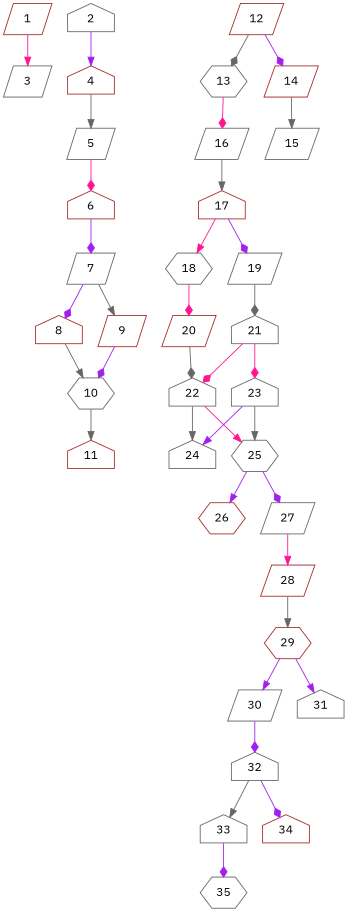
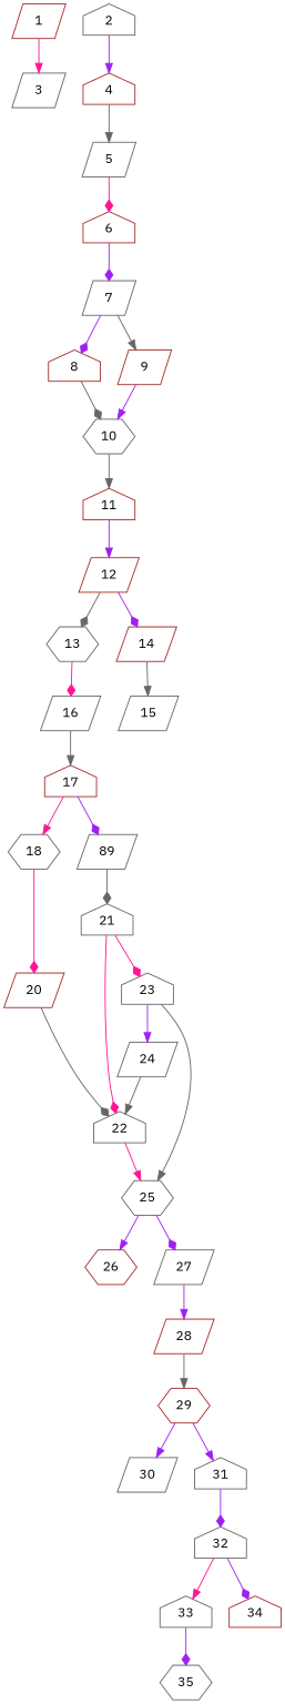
  digraph {
    fontname="IBM Plex Sans"
    node [alpha=0.08 color=gray40 fontname="IBM Plex Sans" shape=parallelogram]
    edge [arrowhead=normal color=purple fontname="IBM Plex Sans"]
    1 [color=brown expect_size=51388416]
    3 [alpha=0.00 expect_size=19063808]
    2 [alpha=0.07 expect_size=45398016 shape=house]
    4 [alpha=0.04 color=brown expect_size=50190336 shape=house]
    5 [alpha=0.10 expect_size=26066944]
    6 [alpha=0.09 color=brown expect_size=42060800 shape=house]
    7 [alpha=0.07 expect_size=23249920]
    8 [alpha=0.05 color=brown expect_size=7259136 shape=house]
    9 [alpha=0.09 color=brown expect_size=39848960]
    10 [expect_size=29505536 shape=hexagon]
    11 [alpha=0.12 color=brown expect_size=9344000 shape=house]
    12 [alpha=0.07 color=brown expect_size=28402688]
    13 [alpha=0.13 expect_size=44347392 shape=hexagon]
    14 [alpha=0.02 color=brown expect_size=44981248]
    16 [alpha=0.06 expect_size=31388672]
    15 [alpha=0.10 expect_size=7803904]
    17 [alpha=0.07 color=brown expect_size=6180864 shape=house]
    18 [alpha=0.19 expect_size=22626304 shape=hexagon]
-   19 [alpha=0.15 expect_size=33745920]
+   19 [alpha=0.15 expect_size=33745920 label=89]
    20 [alpha=0.15 color=brown expect_size=7826432]
    21 [alpha=0.15 expect_size=26703872 shape=house]
    22 [alpha=0.11 expect_size=8747008 shape=house]
    23 [alpha=0.14 expect_size=24198144 shape=house]
-   24 [alpha=0.15 expect_size=7481344 shape=house]
+   24 [alpha=0.15 expect_size=7481344]
    25 [alpha=0.06 expect_size=11154432 shape=hexagon]
    26 [alpha=0.12 color=brown expect_size=34432000 shape=hexagon]
    27 [alpha=0.05 expect_size=49475584]
    28 [alpha=0.20 color=brown expect_size=17682432]
    29 [alpha=0.09 color=brown expect_size=14810112 shape=hexagon]
    30 [expect_size=50351104]
    31 [alpha=0.09 expect_size=38820864 shape=house]
    32 [alpha=0.00 expect_size=26362880 shape=house]
    33 [expect_size=5949440 shape=house]
    34 [alpha=0.12 color=brown expect_size=38584320 shape=house]
    35 [alpha=0.18 expect_size=27661312 shape=hexagon]
    1 -> 3 [color=deeppink]
    2 -> 4
    4 -> 5 [color=gray40]
    5 -> 6 [arrowhead=diamond color=deeppink]
    6 -> 7 [arrowhead=diamond]
    7 -> 8 [arrowhead=diamond]
    7 -> 9 [color=gray40]
-   8 -> 10 [color=gray40]
-   9 -> 10 [arrowhead=diamond]
+   8 -> 10 [arrowhead=diamond color=gray40]
+   9 -> 10
    10 -> 11 [color=gray40]
+   11 -> 12
    12 -> 13 [arrowhead=diamond color=gray40]
    12 -> 14 [arrowhead=diamond]
    13 -> 16 [arrowhead=diamond color=deeppink]
    14 -> 15 [color=gray40]
    16 -> 17 [color=gray40]
    17 -> 18 [color=deeppink]
    17 -> 19 [arrowhead=diamond]
    18 -> 20 [arrowhead=diamond color=deeppink]
    19 -> 21 [arrowhead=diamond color=gray40]
    20 -> 22 [arrowhead=diamond color=gray40]
    21 -> 22 [arrowhead=diamond color=deeppink]
    21 -> 23 [arrowhead=diamond color=deeppink]
-   22 -> 24 [color=gray40]
+   24 -> 22 [color=gray40]
    22 -> 25 [color=deeppink]
    23 -> 24
    23 -> 25 [color=gray40]
    25 -> 26
    25 -> 27 [arrowhead=diamond]
-   27 -> 28 [color=deeppink]
+   27 -> 28
    28 -> 29 [color=gray40]
    29 -> 30
    29 -> 31
-   30 -> 32 [arrowhead=diamond]
-   32 -> 33 [color=gray40]
+   31 -> 32 [arrowhead=diamond]
+   32 -> 33 [color=deeppink]
    32 -> 34 [arrowhead=diamond]
    33 -> 35 [arrowhead=diamond]
  }
